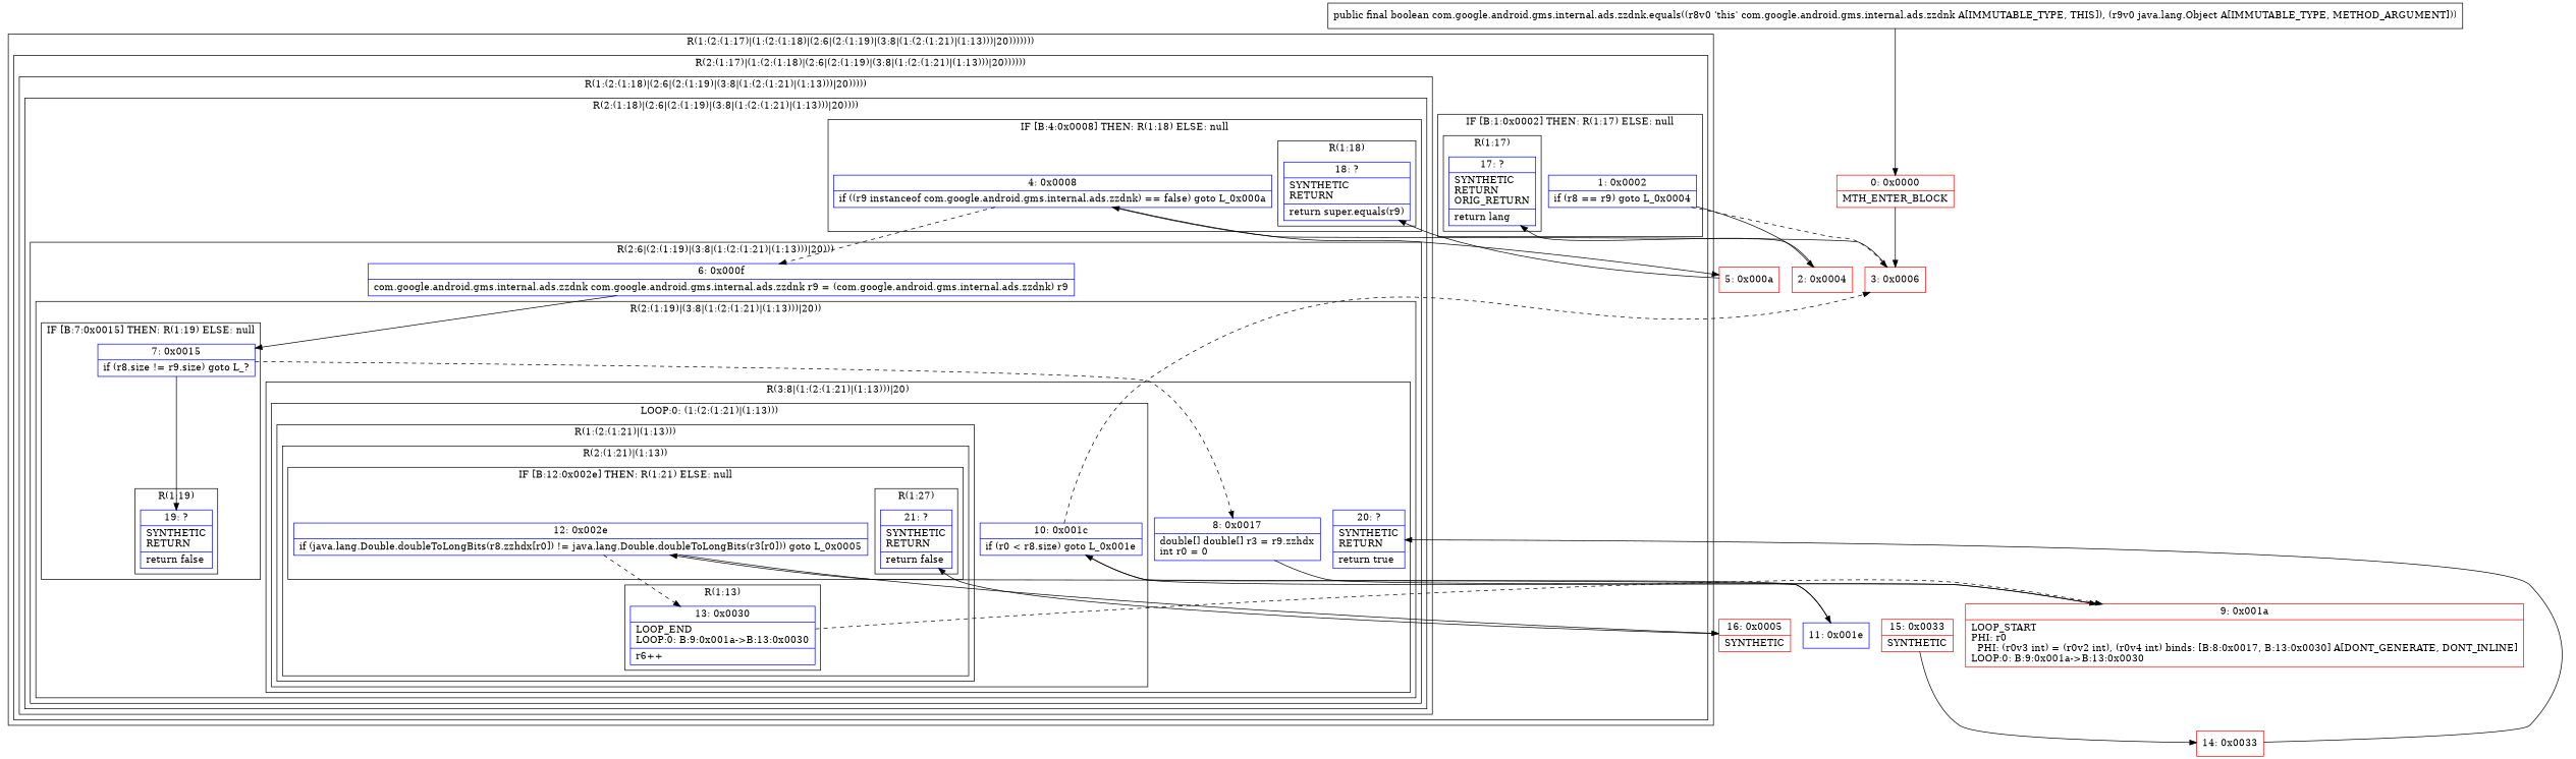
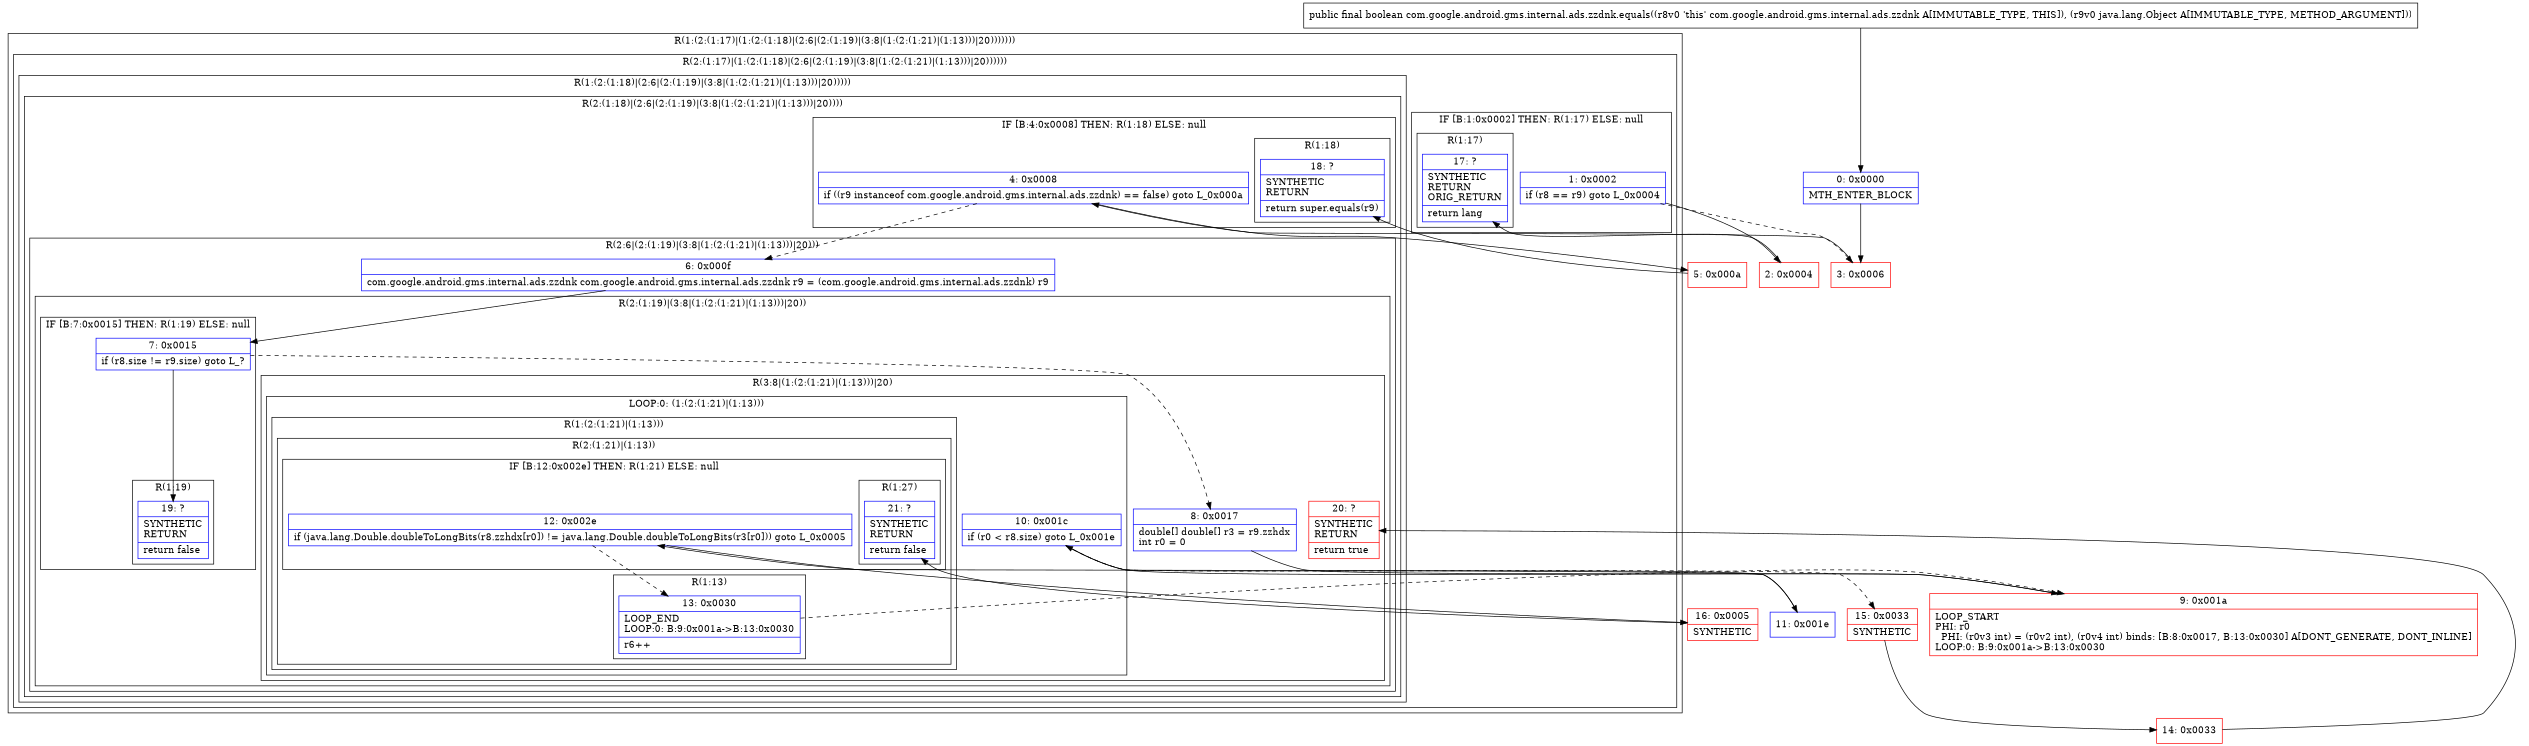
  digraph {
    node [color=blue shape=record]
    n1 [label="{17\:\ ?|SYNTHETIC\lRETURN\lORIG_RETURN\l|return lang\l}"]
    n2 [label="{1\:\ 0x0002|if (r8 == r9) goto L_0x0004\l}"]
    n3 [label="{18\:\ ?|SYNTHETIC\lRETURN\l|return super.equals(r9)\l}"]
    n4 [label="{4\:\ 0x0008|if ((r9 instanceof com.google.android.gms.internal.ads.zzdnk) == false) goto L_0x000a\l}"]
    n5 [label="{19\:\ ?|SYNTHETIC\lRETURN\l|return false\l}"]
    n6 [label="{7\:\ 0x0015|if (r8.size != r9.size) goto L_?\l}"]
    n7 [label="{21\:\ ?|SYNTHETIC\lRETURN\l|return false\l}"]
    n8 [label="{12\:\ 0x002e|if (java.lang.Double.doubleToLongBits(r8.zzhdx[r0]) != java.lang.Double.doubleToLongBits(r3[r0])) goto L_0x0005\l}"]
    n9 [label="{13\:\ 0x0030|LOOP_END\lLOOP:0: B:9:0x001a\-\>B:13:0x0030\l|r6++\l}"]
    n10 [label="{10\:\ 0x001c|if (r0 \< r8.size) goto L_0x001e\l}"]
    n11 [label="{8\:\ 0x0017|double[] double[] r3 = r9.zzhdx\lint r0 = 0\l}"]
-   n12 [label="{20\:\ ?|SYNTHETIC\lRETURN\l|return true\l}"]
+   n12 [color=red label="{20\:\ ?|SYNTHETIC\lRETURN\l|return true\l}"]
    n13 [label="{6\:\ 0x000f|com.google.android.gms.internal.ads.zzdnk com.google.android.gms.internal.ads.zzdnk r9 = (com.google.android.gms.internal.ads.zzdnk) r9\l}"]
    n14 [color=red label="{2\:\ 0x0004}"]
    n15 [color=red label="{3\:\ 0x0006}"]
    n16 [color=red label="{5\:\ 0x000a}"]
    n17 [color=red label="{16\:\ 0x0005|SYNTHETIC\l}"]
    n18 [color=red label="{9\:\ 0x001a|LOOP_START\lPHI: r0 \l  PHI: (r0v3 int) = (r0v2 int), (r0v4 int) binds: [B:8:0x0017, B:13:0x0030] A[DONT_GENERATE, DONT_INLINE]\lLOOP:0: B:9:0x001a\-\>B:13:0x0030\l}"]
    n19 [label="{11\:\ 0x001e}"]
    n20 [color=red label="{15\:\ 0x0033|SYNTHETIC\l}"]
    n21 [color=red label="{14\:\ 0x0033}"]
-   n22 [color=red label="{0\:\ 0x0000|MTH_ENTER_BLOCK\l}"]
+   n22 [label="{0\:\ 0x0000|MTH_ENTER_BLOCK\l}"]
    n23 [label="{public final boolean com.google.android.gms.internal.ads.zzdnk.equals((r8v0 'this' com.google.android.gms.internal.ads.zzdnk A[IMMUTABLE_TYPE, THIS]), (r9v0 java.lang.Object A[IMMUTABLE_TYPE, METHOD_ARGUMENT])) }" color=""]
    subgraph cluster_1 {
      label="R(1:(2:(1:17)|(1:(2:(1:18)|(2:6|(2:(1:19)|(3:8|(1:(2:(1:21)|(1:13)))|20)))))))"
      subgraph cluster_2 {
        label="R(2:(1:17)|(1:(2:(1:18)|(2:6|(2:(1:19)|(3:8|(1:(2:(1:21)|(1:13)))|20))))))"
        subgraph cluster_3 {
          label="IF [B:1:0x0002] THEN: R(1:17) ELSE: null"
          n2
          subgraph cluster_4 {
            label="R(1:17)"
            n1
          }
        }
        subgraph cluster_5 {
          label="R(1:(2:(1:18)|(2:6|(2:(1:19)|(3:8|(1:(2:(1:21)|(1:13)))|20)))))"
          subgraph cluster_6 {
            label="R(2:(1:18)|(2:6|(2:(1:19)|(3:8|(1:(2:(1:21)|(1:13)))|20))))"
            subgraph cluster_7 {
              label="IF [B:4:0x0008] THEN: R(1:18) ELSE: null"
              n4
              subgraph cluster_8 {
                label="R(1:18)"
                n3
              }
            }
            subgraph cluster_9 {
              label="R(2:6|(2:(1:19)|(3:8|(1:(2:(1:21)|(1:13)))|20)))"
              n13
              subgraph cluster_10 {
                label="R(2:(1:19)|(3:8|(1:(2:(1:21)|(1:13)))|20))"
                subgraph cluster_11 {
                  label="IF [B:7:0x0015] THEN: R(1:19) ELSE: null"
                  n6
                  subgraph cluster_12 {
                    label="R(1:19)"
                    n5
                  }
                }
                subgraph cluster_13 {
                  label="R(3:8|(1:(2:(1:21)|(1:13)))|20)"
                  n11
                  n12
                  subgraph cluster_14 {
                    label="LOOP:0: (1:(2:(1:21)|(1:13)))"
                    n10
                    subgraph cluster_15 {
                      label="R(1:(2:(1:21)|(1:13)))"
                      subgraph cluster_16 {
                        label="R(2:(1:21)|(1:13))"
                        subgraph cluster_17 {
                          label="IF [B:12:0x002e] THEN: R(1:21) ELSE: null"
                          n8
                          subgraph cluster_18 {
                            label="R(1:27)"
                            n7
                          }
                        }
                        subgraph cluster_19 {
                          label="R(1:13)"
                          n9
                        }
                      }
                    }
                  }
                }
              }
            }
          }
        }
      }
    }
    n2 -> n14
    n2 -> n15 [style=dashed]
    n4 -> n13 [style=dashed]
    n4 -> n16
    n6 -> n5
    n6 -> n11 [style=dashed]
    n8 -> n9 [style=dashed]
    n8 -> n17
    n9 -> n18 [style=dashed]
    n10 -> n19
-   n10 -> n15 [style=dashed]
+   n10 -> n20 [style=dashed]
    n11 -> n18
    n13 -> n6
    n14 -> n1
    n15 -> n4
    n16 -> n3
    n17 -> n7
    n18 -> n10
    n19 -> n8
    n20 -> n21
    n21 -> n12
    n22 -> n15
    n23 -> n22
  }
